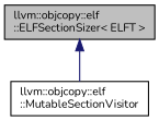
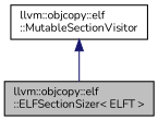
  digraph {
    fontname=Nunito
    node [color=black fontname=Nunito fontsize=10 shape=record]
    n1 [fillcolor=grey75 fontcolor=black height=0.2 label="llvm::objcopy::elf\l::ELFSectionSizer\< ELFT \>" style=filled width=0.4]
    n2 [height=0.2 label="llvm::objcopy::elf\l::MutableSectionVisitor" width=0.4]
-   n1 -> n2 [color=midnightblue dir=back fontname=Nunito fontsize=10 labelfontname=Helvetica labelfontsize=10 style=solid]
+   n2 -> n1 [color=midnightblue dir=back fontname=Nunito fontsize=10 labelfontname=Helvetica labelfontsize=10 style=solid]
  }
